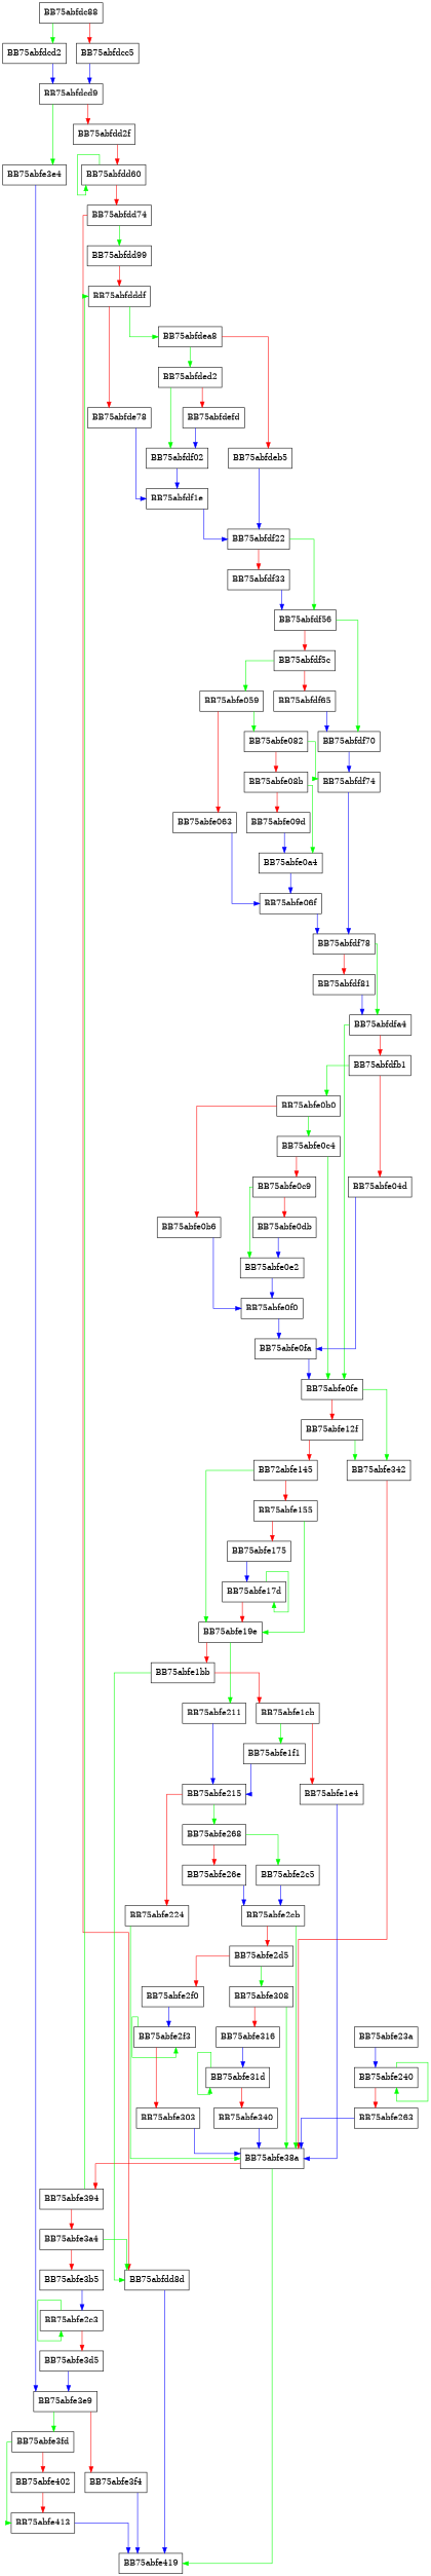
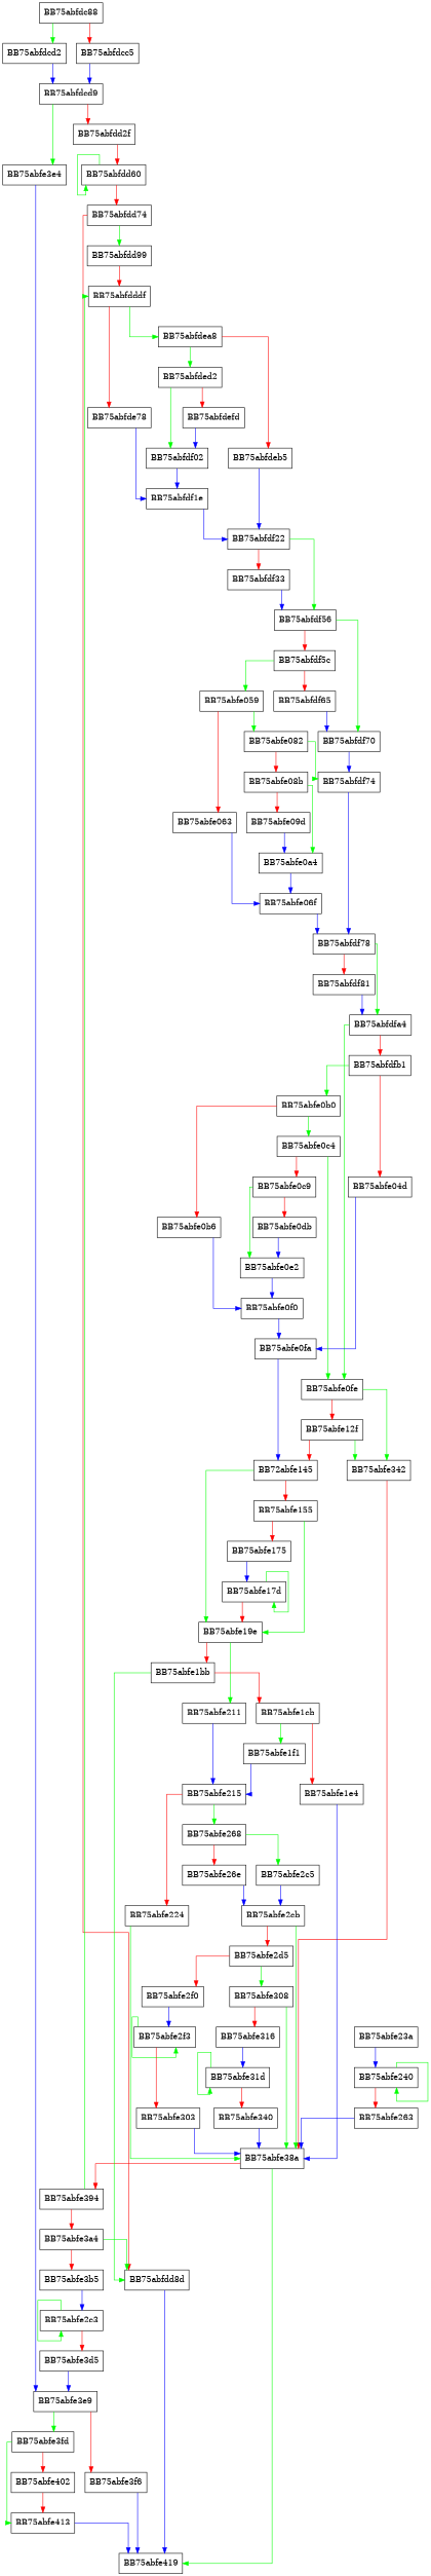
  digraph {
    splines=ortho
    node [shape=box]
    edge [color=red]
    BB75abfdc88
    BB75abfdcd2
    BB75abfdcc5
    BB75abfdcd9
    BB75abfe3e4
    BB75abfdd2f
    BB75abfe3e9
    BB75abfdd60
    BB75abfe3fd
-   BB75abfe3f4
+   BB75abfe3f4 [label=BB75abfe3f6]
    BB75abfdd74
    BB75abfdd99
    BB75abfdd8d
    BB75abfdddf
    BB75abfe419
    BB75abfdea8
    BB75abfde78
    BB75abfded2
    BB75abfdeb5
    BB75abfdf1e
    BB75abfdf02
    BB75abfdefd
    BB75abfdf22
    BB75abfdf56
    BB75abfdf33
    BB75abfdf70
    BB75abfdf5c
    BB75abfdf74
    BB75abfe059
    BB75abfdf65
    BB75abfdf78
    BB75abfe082
    BB75abfe063
    BB75abfe08b
    BB75abfe06f
    BB75abfdfa4
    BB75abfdf81
    BB75abfe0fe
    BB75abfdfb1
    BB75abfe342
    BB75abfe12f
    BB75abfe0b0
    BB75abfe04d
    BB75abfe38a
    n45 [label=BB72abfe145]
    BB75abfe0c4
    BB75abfe0b6
    BB75abfe0fa
    BB75abfe0c9
    BB75abfe0f0
    BB75abfe0a4
    BB75abfe09d
    BB75abfe0e2
    BB75abfe0db
    BB75abfe394
    BB75abfe19e
    BB75abfe155
    BB75abfe211
    BB75abfe1bb
    BB75abfe175
    BB75abfe215
    BB75abfe1cb
    BB75abfe17d
    BB75abfe268
    BB75abfe224
    BB75abfe1f1
    BB75abfe1e4
    BB75abfe3a4
    BB75abfe2c5
    BB75abfe26e
    BB75abfe2cb
    BB75abfe23a
    BB75abfe240
    BB75abfe263
    BB75abfe2d5
    BB75abfe308
    BB75abfe2f0
    BB75abfe316
    BB75abfe2f3
    BB75abfe31d
    BB75abfe303
    BB75abfe340
    BB75abfe3b5
    n84 [label=BB75abfe2c3]
    BB75abfe3d5
    BB75abfe413
    BB75abfe402
    BB75abfdc88 -> BB75abfdcd2 [color=green]
    BB75abfdc88 -> BB75abfdcc5
    BB75abfdcd2 -> BB75abfdcd9 [color=blue]
    BB75abfdcc5 -> BB75abfdcd9 [color=blue]
    BB75abfdcd9 -> BB75abfe3e4 [color=green]
    BB75abfdcd9 -> BB75abfdd2f
    BB75abfe3e4 -> BB75abfe3e9 [color=blue]
    BB75abfdd2f -> BB75abfdd60
    BB75abfe3e9 -> BB75abfe3fd [color=green]
    BB75abfe3e9 -> BB75abfe3f4
    BB75abfdd60 -> BB75abfdd60 [color=green]
    BB75abfdd60 -> BB75abfdd74
    BB75abfe3fd -> BB75abfe413 [color=green]
    BB75abfe3fd -> BB75abfe402
    BB75abfe3f4 -> BB75abfe419 [color=blue]
    BB75abfdd74 -> BB75abfdd99 [color=green]
    BB75abfdd74 -> BB75abfdd8d
    BB75abfdd99 -> BB75abfdddf
    BB75abfdd8d -> BB75abfe419 [color=blue]
    BB75abfdddf -> BB75abfdea8 [color=green]
    BB75abfdddf -> BB75abfde78
    BB75abfdea8 -> BB75abfded2 [color=green]
    BB75abfdea8 -> BB75abfdeb5
    BB75abfde78 -> BB75abfdf1e [color=blue]
    BB75abfded2 -> BB75abfdf02 [color=green]
    BB75abfded2 -> BB75abfdefd
    BB75abfdeb5 -> BB75abfdf22 [color=blue]
    BB75abfdf1e -> BB75abfdf22 [color=blue]
    BB75abfdf02 -> BB75abfdf1e [color=blue]
    BB75abfdefd -> BB75abfdf02 [color=blue]
    BB75abfdf22 -> BB75abfdf56 [color=green]
    BB75abfdf22 -> BB75abfdf33
    BB75abfdf56 -> BB75abfdf70 [color=green]
    BB75abfdf56 -> BB75abfdf5c
    BB75abfdf33 -> BB75abfdf56 [color=blue]
    BB75abfdf70 -> BB75abfdf74 [color=blue]
    BB75abfdf5c -> BB75abfe059 [color=green]
    BB75abfdf5c -> BB75abfdf65
    BB75abfdf74 -> BB75abfdf78 [color=blue]
    BB75abfe059 -> BB75abfe082 [color=green]
    BB75abfe059 -> BB75abfe063
    BB75abfdf65 -> BB75abfdf70 [color=blue]
    BB75abfdf78 -> BB75abfdfa4 [color=green]
    BB75abfdf78 -> BB75abfdf81
    BB75abfe082 -> BB75abfdf74 [color=green]
    BB75abfe082 -> BB75abfe08b
    BB75abfe063 -> BB75abfe06f [color=blue]
    BB75abfe08b -> BB75abfe0a4 [color=green]
    BB75abfe08b -> BB75abfe09d
    BB75abfe06f -> BB75abfdf78 [color=blue]
    BB75abfdfa4 -> BB75abfe0fe [color=green]
    BB75abfdfa4 -> BB75abfdfb1
    BB75abfdf81 -> BB75abfdfa4 [color=blue]
    BB75abfe0fe -> BB75abfe342 [color=green]
    BB75abfe0fe -> BB75abfe12f
    BB75abfdfb1 -> BB75abfe0b0 [color=green]
    BB75abfdfb1 -> BB75abfe04d
    BB75abfe342 -> BB75abfe38a
    BB75abfe12f -> BB75abfe342 [color=green]
    BB75abfe12f -> n45
    BB75abfe0b0 -> BB75abfe0c4 [color=green]
    BB75abfe0b0 -> BB75abfe0b6
    BB75abfe04d -> BB75abfe0fa [color=blue]
    BB75abfe38a -> BB75abfe419 [color=green]
    BB75abfe38a -> BB75abfe394
    n45 -> BB75abfe19e [color=green]
    n45 -> BB75abfe155
    BB75abfe0c4 -> BB75abfe0fe [color=green]
    BB75abfe0c4 -> BB75abfe0c9
    BB75abfe0b6 -> BB75abfe0f0 [color=blue]
-   BB75abfe0fa -> BB75abfe0fe [color=blue]
+   BB75abfe0fa -> n45 [color=blue]
    BB75abfe0c9 -> BB75abfe0e2 [color=green]
    BB75abfe0c9 -> BB75abfe0db
    BB75abfe0f0 -> BB75abfe0fa [color=blue]
    BB75abfe0a4 -> BB75abfe06f [color=blue]
    BB75abfe09d -> BB75abfe0a4 [color=blue]
    BB75abfe0e2 -> BB75abfe0f0 [color=blue]
    BB75abfe0db -> BB75abfe0e2 [color=blue]
    BB75abfe394 -> BB75abfdddf [color=green]
    BB75abfe394 -> BB75abfe3a4
    BB75abfe19e -> BB75abfe211 [color=green]
    BB75abfe19e -> BB75abfe1bb
    BB75abfe155 -> BB75abfe19e [color=green]
    BB75abfe155 -> BB75abfe175
    BB75abfe211 -> BB75abfe215 [color=blue]
    BB75abfe1bb -> BB75abfdd8d [color=green]
    BB75abfe1bb -> BB75abfe1cb
    BB75abfe175 -> BB75abfe17d [color=blue]
    BB75abfe215 -> BB75abfe268 [color=green]
    BB75abfe215 -> BB75abfe224
    BB75abfe1cb -> BB75abfe1f1 [color=green]
    BB75abfe1cb -> BB75abfe1e4
    BB75abfe17d -> BB75abfe19e
    BB75abfe17d -> BB75abfe17d [color=green]
    BB75abfe268 -> BB75abfe2c5 [color=green]
    BB75abfe268 -> BB75abfe26e
    BB75abfe224 -> BB75abfe38a [color=green]
    BB75abfe1f1 -> BB75abfe215 [color=blue]
    BB75abfe1e4 -> BB75abfe38a [color=blue]
    BB75abfe3a4 -> BB75abfdd8d [color=green]
    BB75abfe3a4 -> BB75abfe3b5
    BB75abfe2c5 -> BB75abfe2cb [color=blue]
    BB75abfe26e -> BB75abfe2cb [color=blue]
    BB75abfe2cb -> BB75abfe38a [color=green]
    BB75abfe2cb -> BB75abfe2d5
    BB75abfe23a -> BB75abfe240 [color=blue]
    BB75abfe240 -> BB75abfe240 [color=green]
    BB75abfe240 -> BB75abfe263
    BB75abfe263 -> BB75abfe38a [color=blue]
    BB75abfe2d5 -> BB75abfe308 [color=green]
    BB75abfe2d5 -> BB75abfe2f0
    BB75abfe308 -> BB75abfe38a [color=green]
    BB75abfe308 -> BB75abfe316
    BB75abfe2f0 -> BB75abfe2f3 [color=blue]
    BB75abfe316 -> BB75abfe31d [color=blue]
    BB75abfe2f3 -> BB75abfe2f3 [color=green]
    BB75abfe2f3 -> BB75abfe303
    BB75abfe31d -> BB75abfe31d [color=green]
    BB75abfe31d -> BB75abfe340
    BB75abfe303 -> BB75abfe38a [color=blue]
    BB75abfe340 -> BB75abfe38a [color=blue]
    BB75abfe3b5 -> n84 [color=blue]
    n84 -> n84 [color=green]
    n84 -> BB75abfe3d5
    BB75abfe3d5 -> BB75abfe3e9 [color=blue]
    BB75abfe413 -> BB75abfe419 [color=blue]
    BB75abfe402 -> BB75abfe413
  }
